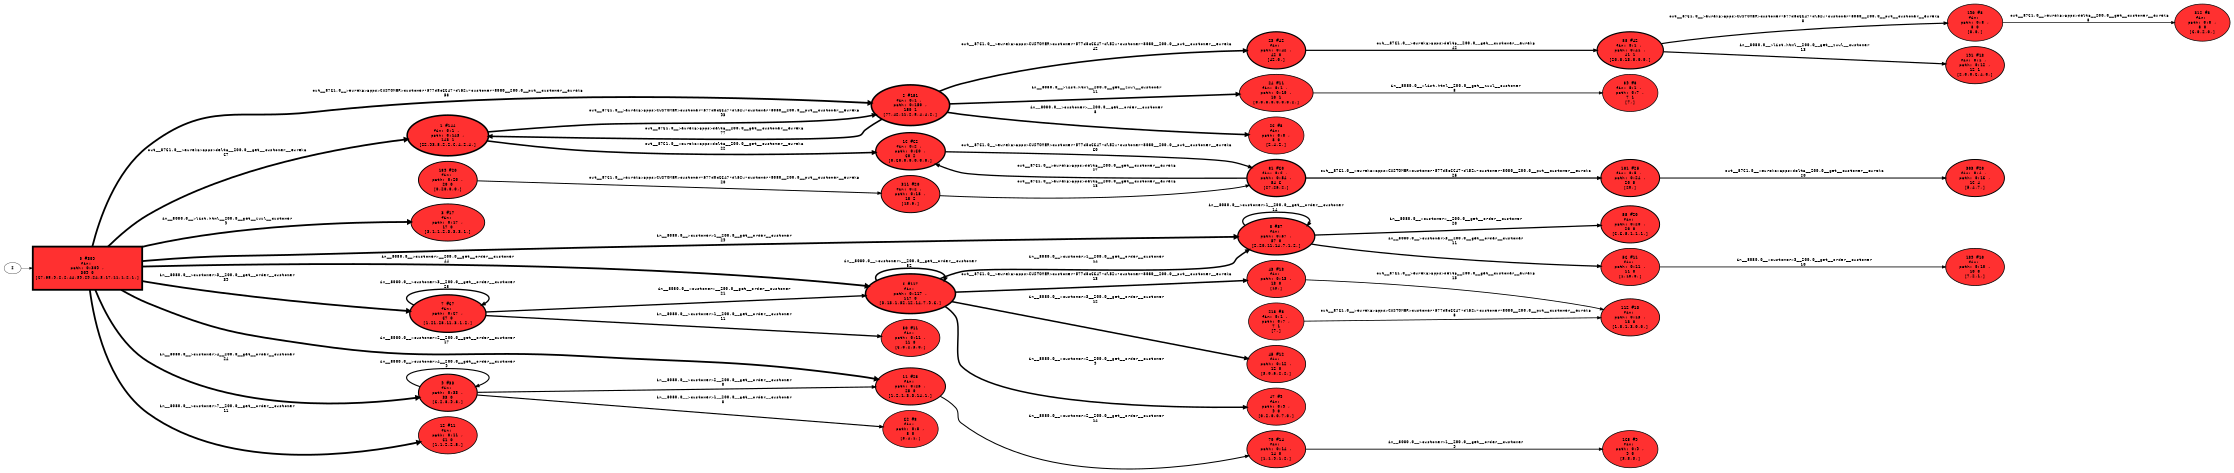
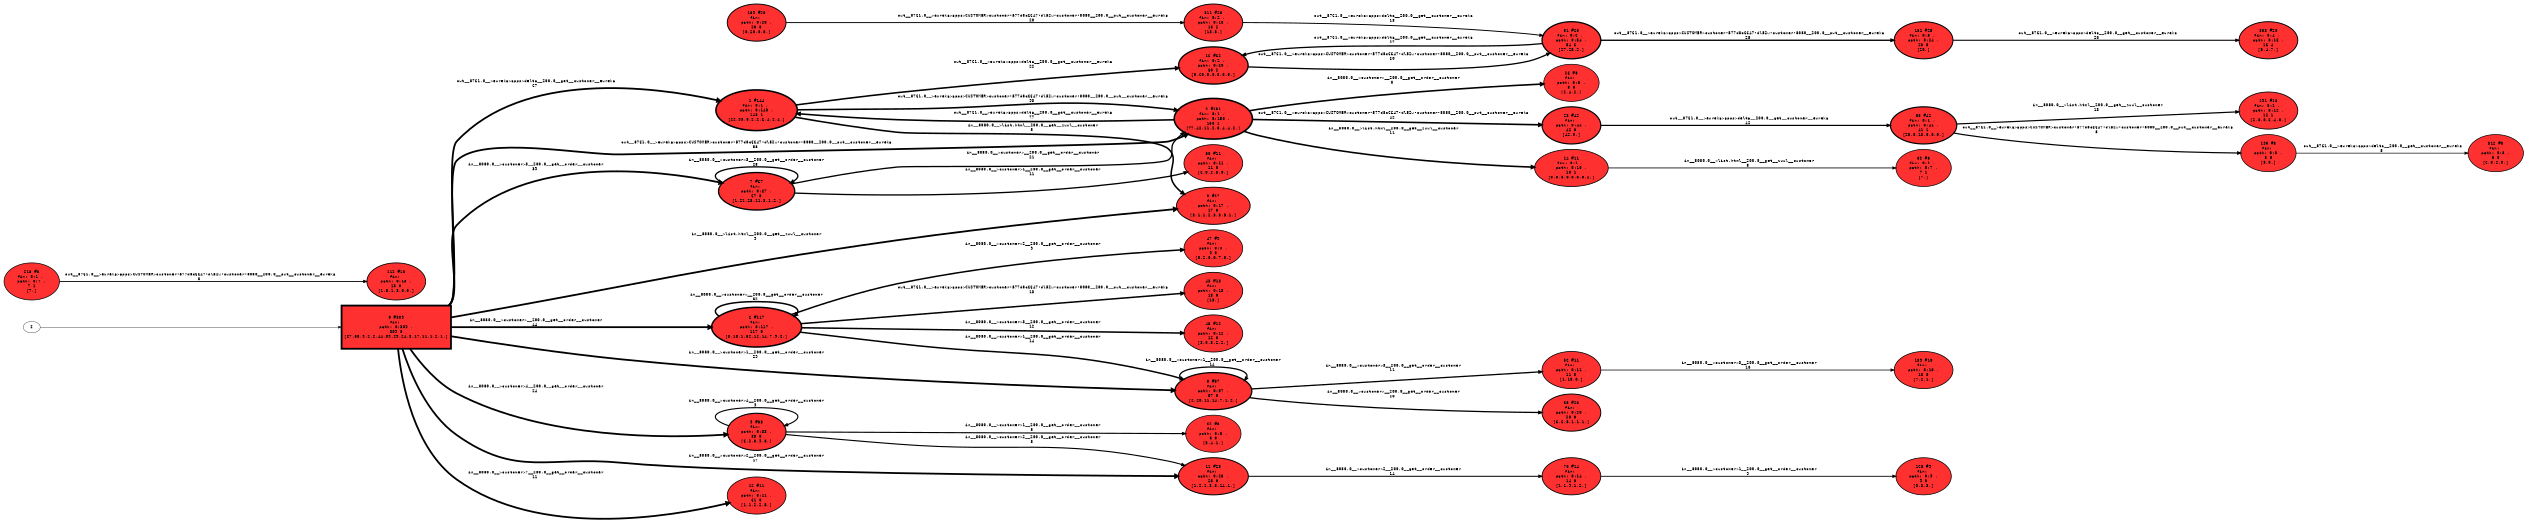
  digraph {
    fontname="DejaVu Sans Mono"
    rankdir=LR
    node [fillcolor=firebrick1 fontname="DejaVu Sans Mono" penwidth=2.19722 style=filled]
    edge [fontname="DejaVu Sans Mono" penwidth=5.73657]
    n1 [height=1.90755 label="0 #309\nfin: \n path: 0:309 , \n309 0\n[67,58,9,2,2,44,39,29,24,3,17,11,1,2,1,]" penwidth=5.73657 shape=box width=1.90755]
    n2 [height=1.78787 label="1 #144\nfin: 0:1 , \n path: 0:143 , \n143 1\n[22,93,8,2,2,6,4,2,4,]" penwidth=4.97673 width=1.78787]
    n3 [height=1.79573 label="2 #151\nfin: 0:1 , \n path: 0:150 , \n150 1\n[77,42,11,2,8,4,4,2,]" penwidth=5.02388 width=1.79573]
    n4 [height=1.3585 label="3 #17\nfin: \n path: 0:17 , \n17 0\n[3,1,1,2,3,3,3,1,]" penwidth=2.89037 width=1.3585]
    n5 [height=1.75279 label="6 #117\nfin: \n path: 0:117 , \n117 0\n[3,13,1,52,12,14,7,9,6,]" penwidth=4.77068 width=1.75279]
    n6 [height=1.6524 label="7 #67\nfin: \n path: 0:67 , \n67 0\n[1,21,28,11,3,1,2,]" penwidth=4.21951 width=1.6524]
    n7 [height=1.62145 label="8 #57\nfin: \n path: 0:57 , \n57 0\n[2,20,11,14,7,1,2,]" penwidth=4.06044 width=1.62145]
    n8 [height=1.50992 label="9 #33\nfin: \n path: 0:33 , \n33 0\n[6,2,8,9,8,]" penwidth=3.52636 width=1.50992]
    n9 [height=1.44882 label="11 #25\nfin: \n path: 0:25 , \n25 0\n[1,2,1,3,3,14,1,]" penwidth=3.2581 width=1.44882]
    n10 [height=1.24844 label="12 #11\nfin: \n path: 0:11 , \n61 0\n[1,1,2,2,5,]" penwidth=2.48491 width=1.24844]
    n11 [height=1.63766 label="16 #62\nfin: 0:2 , \n path: 0:60 , \n60 2\n[0,60,0,0,0,0,0,]" penwidth=4.14313 width=1.63766]
    n12 [height=1.5605 label="23 #42\nfin: \n path: 0:42 , \n42 0\n[42,0,]" penwidth=3.7612 width=1.5605]
    n13 [height=1.24844 label="24 #11\nfin: 0:1 , \n path: 0:10 , \n10 1\n[0,0,8,0,0,0,0,2,]" penwidth=2.48491 width=1.24844]
    n14 [height=1.16228 label="26 #8\nfin: \n path: 0:8 , \n8 0\n[2,4,2,]" width=1.16228]
    n15 [height=1.29172 label="43 #13\nfin: \n path: 0:13 , \n13 0\n[13,]" penwidth=2.63906 width=1.29172]
    n16 [height=1.27115 label="45 #12\nfin: \n path: 0:12 , \n12 0\n[3,0,5,2,2,]" penwidth=2.56495 width=1.27115]
    n17 [height=1.19471 label="47 #9\nfin: \n path: 0:9 , \n9 0\n[0,2,0,0,7,0,]" penwidth=2.30259 width=1.19471]
    n18 [height=1.24844 label="50 #11\nfin: \n path: 0:11 , \n11 0\n[6,0,2,3,0,]" penwidth=2.48491 width=1.24844]
    n19 [height=1.39736 label="55 #20\nfin: \n path: 0:20 , \n20 0\n[6,6,5,1,1,1,]" penwidth=3.04452 width=1.39736]
    n20 [height=1.24844 label="56 #11\nfin: \n path: 0:11 , \n11 0\n[1,10,0,]" penwidth=2.48491 width=1.24844]
    n21 [height=1.16228 label="62 #8\nfin: \n path: 0:8 , \n8 0\n[3,4,1,]" width=1.16228]
    n22 [height=1.31051 label="70 #14\nfin: \n path: 0:14 , \n14 0\n[1,1,9,1,2,]" penwidth=2.70805 width=1.31051]
    I [fillcolor="" penwidth="" style=""]
    n24 [height=1.63137 label="81 #60\nfin: 0:6 , \n path: 0:54 , \n54 6\n[27,25,2,]" penwidth=4.11087 width=1.63137]
    n25 [height=1.5605 label="88 #42\nfin: 0:1 , \n path: 0:41 , \n41 1\n[20,8,13,0,0,0,]" penwidth=3.7612 width=1.5605]
    n26 [height=1.16228 label="89 #8\nfin: 0:1 , \n path: 0:7 , \n7 1\n[7,]" width=1.16228]
    n27 [height=1.29172 label="112 #13\nfin: \n path: 0:13 , \n13 0\n[1,8,1,3,0,0,]" penwidth=2.63906 width=1.29172]
    n28 [height=1.22316 label="139 #10\nfin: \n path: 0:10 , \n10 0\n[7,2,1,]" penwidth=2.3979 width=1.22316]
    n29 [height=1.19471 label="165 #9\nfin: \n path: 0:9 , \n9 0\n[3,3,3,]" penwidth=2.30259 width=1.19471]
    n30 [height=1.44882 label="181 #25\nfin: 0:5 , \n path: 0:24 , \n20 5\n[20,]" penwidth=3.2581 width=1.44882]
    n31 [height=1.16228 label="190 #8\nfin: \n path: 0:8 , \n8 0\n[8,0,]" width=1.16228]
    n32 [height=1.29172 label="191 #13\nfin: 0:1 , \n path: 0:12 , \n12 1\n[2,0,0,6,4,0,]" penwidth=2.63906 width=1.29172]
    n33 [height=1.39736 label="303 #20\nfin: 0:4 , \n path: 0:16 , \n16 4\n[5,4,7,]" penwidth=3.04452 width=1.39736]
    n34 [height=1.39736 label="189 #20\nfin: \n path: 0:20 , \n20 0\n[0,20,0,0,]" penwidth=3.04452 width=1.39736]
    n35 [height=1.39736 label="311 #20\nfin: 0:2 , \n path: 0:18 , \n18 2\n[13,5,]" penwidth=3.04452 width=1.39736]
    n36 [height=1.16228 label="312 #8\nfin: \n path: 0:8 , \n8 0\n[6,0,2,0,]" width=1.16228]
    n37 [height=1.16228 label="218 #8\nfin: 0:1 , \n path: 0:7 , \n7 1\n[7,]" width=1.16228]
    n1 -> n2 [label="out__8761.0__>eureka>apps>delta__200.0__get__customer__eureka\n67 "]
    n1 -> n3 [label="out__8761.0__>eureka>apps>CUSTOMER>customer-577d8c6647-dl52w-customer-8080__200.0__put__customer__eureka\n58 "]
    n1 -> n4 [label="in__8080.0__>list.html__200.0__get__zuul__customer\n9 "]
    n1 -> n5 [label="in__8080.0__>customer>__200.0__get__order__customer\n44 "]
    n1 -> n6 [label="in__8080.0__>customer>3__200.0__get__order__customer\n39 "]
    n1 -> n7 [label="in__8080.0__>customer>1__200.0__get__order__customer\n29 "]
    n1 -> n8 [label="in__8080.0__>customer>4__200.0__get__order__customer\n24 "]
    n1 -> n9 [label="in__8080.0__>customer>2__200.0__get__order__customer\n17 "]
    n1 -> n10 [label="in__8080.0__>customer>7__200.0__get__order__customer\n11 "]
    n2 -> n3 [label="out__8761.0__>eureka>apps>CUSTOMER>customer-577d8c6647-dl52w-customer-8080__200.0__put__customer__eureka\n93 " penwidth=4.97673]
+   n2 -> n4 [label="in__8080.0__>list.html__200.0__get__zuul__customer\n8 " penwidth=4.97673]
    n2 -> n11 [label="out__8761.0__>eureka>apps>delta__200.0__get__customer__eureka\n22 " penwidth=4.97673]
    n3 -> n2 [label="out__8761.0__>eureka>apps>delta__200.0__get__customer__eureka\n77 " penwidth=5.02388]
    n3 -> n12 [label="out__8761.0__>eureka>apps>CUSTOMER>customer-577d8c6647-dl52w-customer-8080__200.0__put__customer__eureka\n42 " penwidth=5.02388]
    n3 -> n13 [label="in__8080.0__>list.html__200.0__get__zuul__customer\n11 " penwidth=5.02388]
    n3 -> n14 [label="in__8080.0__>customer>__200.0__get__order__customer\n8 " penwidth=5.02388]
    n5 -> n5 [label="in__8080.0__>customer>__200.0__get__order__customer\n52 " penwidth=4.77068]
    n5 -> n7 [label="in__8080.0__>customer>1__200.0__get__order__customer\n14 " penwidth=4.77068]
    n5 -> n15 [label="out__8761.0__>eureka>apps>CUSTOMER>customer-577d8c6647-dl52w-customer-8080__200.0__put__customer__eureka\n13 " penwidth=4.77068]
    n5 -> n16 [label="in__8080.0__>customer>3__200.0__get__order__customer\n12 " penwidth=4.77068]
    n5 -> n17 [label="in__8080.0__>customer>2__200.0__get__order__customer\n9 " penwidth=4.77068]
-   n6 -> n5 [label="in__8080.0__>customer>__200.0__get__order__customer\n21 " penwidth=4.21951]
+   n6 -> n3 [label="in__8080.0__>customer>__200.0__get__order__customer\n21 " penwidth=4.21951]
    n6 -> n6 [label="in__8080.0__>customer>3__200.0__get__order__customer\n28 " penwidth=4.21951]
    n6 -> n18 [label="in__8080.0__>customer>1__200.0__get__order__customer\n11 " penwidth=4.21951]
    n7 -> n7 [label="in__8080.0__>customer>1__200.0__get__order__customer\n14 " penwidth=4.06044]
    n7 -> n19 [label="in__8080.0__>customer>__200.0__get__order__customer\n20 " penwidth=4.06044]
    n7 -> n20 [label="in__8080.0__>customer>3__200.0__get__order__customer\n11 " penwidth=4.06044]
    n8 -> n8 [label="in__8080.0__>customer>4__200.0__get__order__customer\n9 " penwidth=3.52636]
    n8 -> n9 [label="in__8080.0__>customer>2__200.0__get__order__customer\n8 " penwidth=3.52636]
    n8 -> n21 [label="in__8080.0__>customer>1__200.0__get__order__customer\n8 " penwidth=3.52636]
    n9 -> n22 [label="in__8080.0__>customer>2__200.0__get__order__customer\n14 " penwidth=3.2581]
    n11 -> n24 [label="out__8761.0__>eureka>apps>CUSTOMER>customer-577d8c6647-dl52w-customer-8080__200.0__put__customer__eureka\n60 " penwidth=4.14313]
    n12 -> n25 [label="out__8761.0__>eureka>apps>delta__200.0__get__customer__eureka\n42 " penwidth=3.7612]
    n13 -> n26 [label="in__8080.0__>list.html__200.0__get__zuul__customer\n8 " penwidth=2.48491]
-   n15 -> n27 [label="out__8761.0__>eureka>apps>delta__200.0__get__customer__eureka\n13 " penwidth=2.63906]
    n20 -> n28 [label="in__8080.0__>customer>3__200.0__get__order__customer\n10 " penwidth=2.48491]
    n22 -> n29 [label="in__8080.0__>customer>1__200.0__get__order__customer\n9 " penwidth=2.70805]
    I -> n1 [penwidth=""]
    n24 -> n11 [label="out__8761.0__>eureka>apps>delta__200.0__get__customer__eureka\n27 " penwidth=4.11087]
    n24 -> n30 [label="out__8761.0__>eureka>apps>CUSTOMER>customer-577d8c6647-dl52w-customer-8080__200.0__put__customer__eureka\n25 " penwidth=4.11087]
    n25 -> n31 [label="out__8761.0__>eureka>apps>CUSTOMER>customer-577d8c6647-dl52w-customer-8080__200.0__put__customer__eureka\n8 " penwidth=3.7612]
    n25 -> n32 [label="in__8080.0__>list.html__200.0__get__zuul__customer\n13 " penwidth=3.7612]
    n30 -> n33 [label="out__8761.0__>eureka>apps>delta__200.0__get__customer__eureka\n20 " penwidth=3.2581]
    n31 -> n36 [label="out__8761.0__>eureka>apps>delta__200.0__get__customer__eureka\n8 " penwidth=2.19722]
    n34 -> n35 [label="out__8761.0__>eureka>apps>CUSTOMER>customer-577d8c6647-dl52w-customer-8080__200.0__put__customer__eureka\n20 " penwidth=3.04452]
    n35 -> n24 [label="out__8761.0__>eureka>apps>delta__200.0__get__customer__eureka\n13 " penwidth=3.04452]
    n37 -> n27 [label="out__8761.0__>eureka>apps>CUSTOMER>customer-577d8c6647-dl52w-customer-8080__200.0__put__customer__eureka\n8 " penwidth=2.63906]
  }
